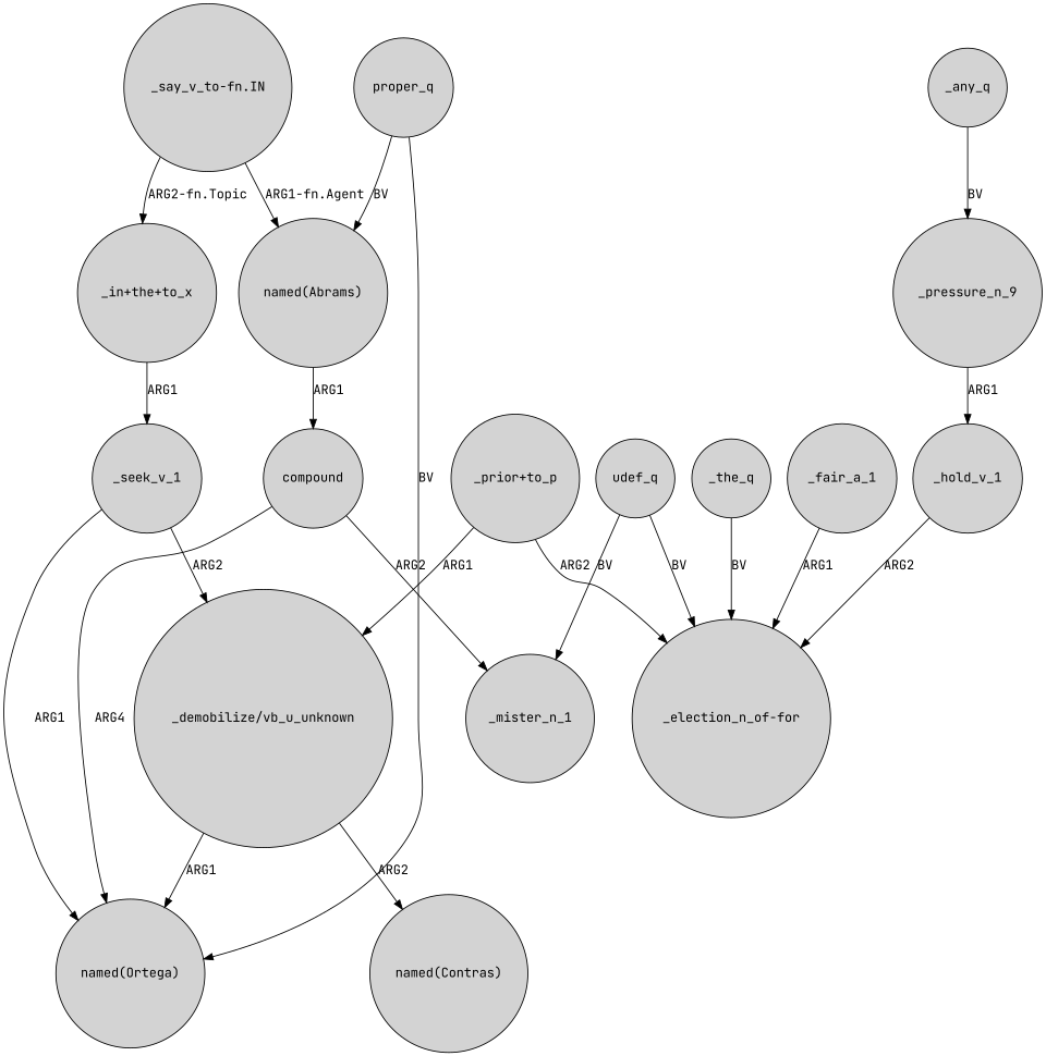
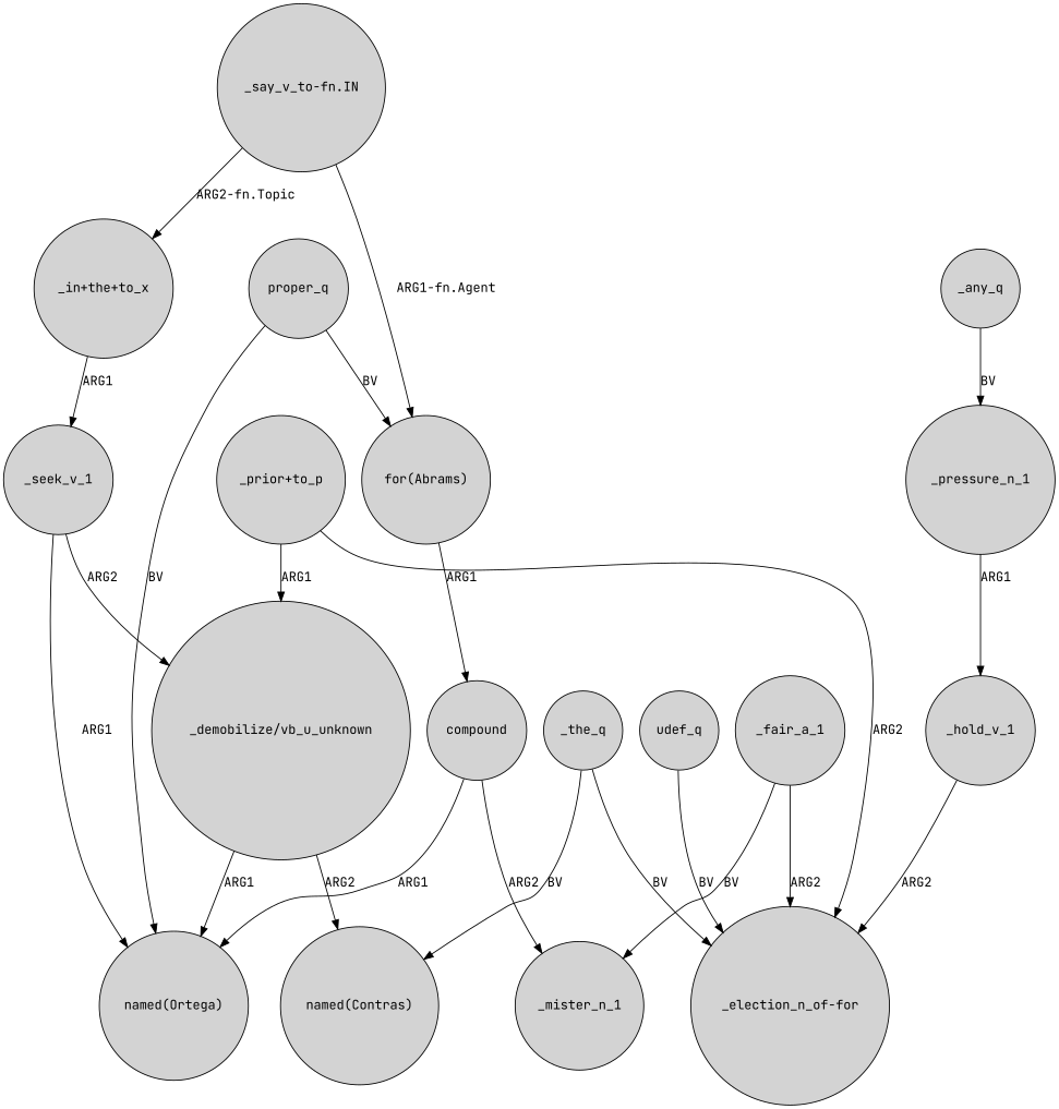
  digraph {
    fontname="JetBrains Mono"
    node [fontname="JetBrains Mono" shape=circle style=filled]
    edge [fontname="JetBrains Mono"]
    "_demobilize/vb_u_unknown"
    "named(Ortega)"
    "named(Contras)"
    udef_q
    "_election_n_of-for"
    _mister_n_1
-   _pressure_n_1 [label=_pressure_n_9]
+   _pressure_n_1
    _hold_v_1
    compound
-   "named(Abrams)"
+   "named(Abrams)" [label="for(Abrams)"]
    n11 [label="_in+the+to_x"]
    _seek_v_1
    proper_q
    "_prior+to_p"
    _the_q
    _any_q
    "_say_v_to-fn.IN"
    _fair_a_1
    "_demobilize/vb_u_unknown" -> "named(Ortega)" [label=ARG1]
    "_demobilize/vb_u_unknown" -> "named(Contras)" [label=ARG2]
    udef_q -> "_election_n_of-for" [label=BV]
-   udef_q -> _mister_n_1 [label=BV]
+   _fair_a_1 -> _mister_n_1 [label=BV]
    _pressure_n_1 -> _hold_v_1 [label=ARG1]
    _hold_v_1 -> "_election_n_of-for" [label=ARG2]
-   compound -> "named(Ortega)" [label=ARG4]
+   compound -> "named(Ortega)" [label=ARG1]
    compound -> _mister_n_1 [label=ARG2]
    "named(Abrams)" -> compound [label=ARG1]
    n11 -> _seek_v_1 [label=ARG1]
    _seek_v_1 -> "_demobilize/vb_u_unknown" [label=ARG2]
    _seek_v_1 -> "named(Ortega)" [label=ARG1]
    proper_q -> "named(Ortega)" [label=BV]
    proper_q -> "named(Abrams)" [label=BV]
    "_prior+to_p" -> "_demobilize/vb_u_unknown" [label=ARG1]
    "_prior+to_p" -> "_election_n_of-for" [label=ARG2]
+   _the_q -> "named(Contras)" [label=BV]
    _the_q -> "_election_n_of-for" [label=BV]
    _any_q -> _pressure_n_1 [label=BV]
    "_say_v_to-fn.IN" -> "named(Abrams)" [label="ARG1-fn.Agent"]
    "_say_v_to-fn.IN" -> n11 [label="ARG2-fn.Topic"]
-   _fair_a_1 -> "_election_n_of-for" [label=ARG1]
+   _fair_a_1 -> "_election_n_of-for" [label=ARG2]
  }
